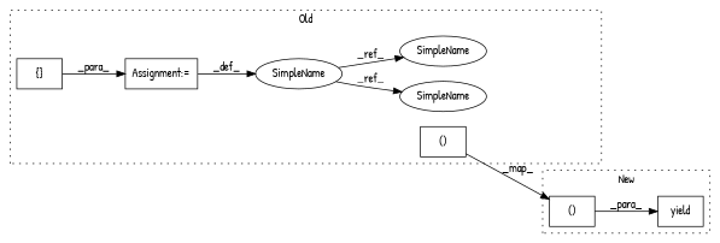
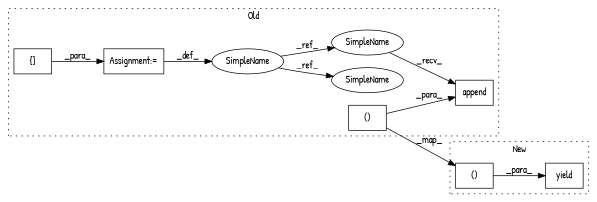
  digraph {
    fontname="Patrick Hand"
    rankdir=LR
    node [a=42 fontname="Patrick Hand" l=2 shape=box]
    edge [fontname="Patrick Hand"]
    n1 [a=4 label="{}" s=1640]
    n2 [a=7 l=1 label="Assignment:=" s=1619]
+   n3 [a=32 l="16,2" label=append s="1857,1897"]
    n4 [label=SimpleName s=1617 shape=ellipse]
    n5 [a=106 l=24 label="()" s=1873]
    n6 [label=SimpleName s=1926 shape=ellipse]
    n7 [label=SimpleName s=1854 shape=ellipse]
    n8 [a=112 l=16 label=yield s=1798]
    n9 [a=106 l=24 label="()" s=1814]
    subgraph cluster_1 {
      label=Old
      style=dotted
      n1
      n2
+     n3
      n4
      n5
      n6
      n7
    }
    subgraph cluster_2 {
      label=New
      style=dotted
      n8
      n9
    }
    n1 -> n2 [label=_para_]
    n2 -> n4 [label=_def_]
    n4 -> n6 [label=_ref_]
    n4 -> n7 [label=_ref_]
+   n5 -> n3 [label=_para_]
    n5 -> n9 [label=_map_]
+   n7 -> n3 [label=_recv_]
    n9 -> n8 [label=_para_]
  }
